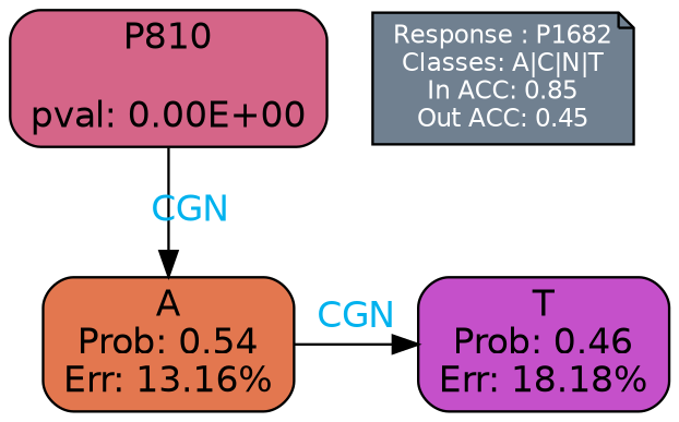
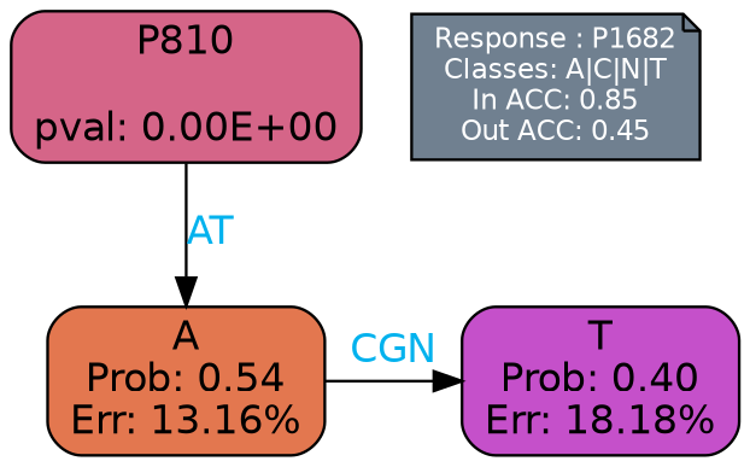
  digraph {
    ranksep=equally
    splines=polylines
    node [color=black fontname=helvetica shape=box style="filled, rounded"]
    edge [fontcolor=deepskyblue2 fontname=helvetica]
    n1 [fillcolor="#e3774f" label="A\nProb: 0.54\nErr: 13.16%"]
-   n2 [fillcolor="#c550ca" label="T\nProb: 0.46\nErr: 18.18%"]
+   n2 [fillcolor="#c550ca" label="T\nProb: 0.40\nErr: 18.18%"]
    n3 [align=left fillcolor=slategray fontcolor=white fontsize=10 label="Response : P1682\nClasses: A|C|N|T\nIn ACC: 0.85\nOut ACC: 0.45\n" shape=note style=filled]
    n4 [fillcolor="#d56588" label="P810\n\npval: 0.00E+00"]
    subgraph sub_1 {
      rank=same
      n1
      n2
    }
    subgraph sub_2 {
      rank=same
      n3
      n4
    }
    n1 -> n2 [label=CGN]
-   n4 -> n1 [label=CGN]
+   n4 -> n1 [label=AT]
  }
